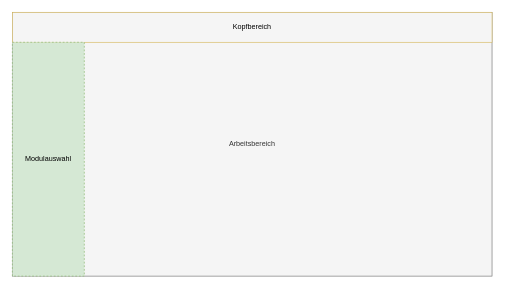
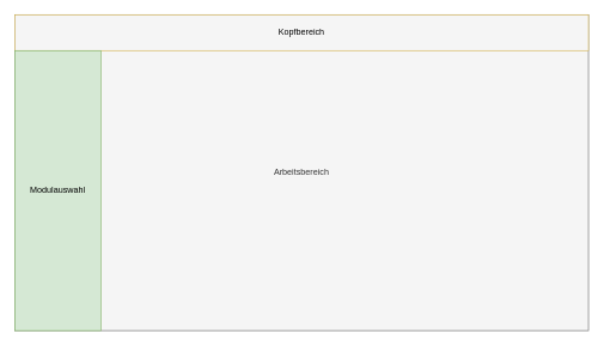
  <mxCell id="0" />
  <mxCell id="1" parent="0" />
  <mxCell id="2" value="Arbeitsbereich" style="rounded=0;whiteSpace=wrap;html=1;fillColor=#f5f5f5;fontColor=#333333;strokeColor=#666666;" vertex="1" parent="1"><mxGeometry x="20" y="20" width="800" height="440" as="geometry" /></mxCell>
  <mxCell id="3" value="Kopfbereich" style="rounded=0;whiteSpace=wrap;html=1;fillColor=#f5f5f5;strokeColor=#d6b656;" vertex="1" parent="1"><mxGeometry x="20" y="20" width="800" height="50" as="geometry" /></mxCell>
- <mxCell id="4" value="Modulauswahl" style="rounded=0;whiteSpace=wrap;html=1;fillColor=#d5e8d4;strokeColor=#82b366;dashed=1;" vertex="1" parent="1"><mxGeometry x="20" y="70" width="120" height="390" as="geometry" /></mxCell>
+ <mxCell id="4" value="Modulauswahl" style="rounded=0;whiteSpace=wrap;html=1;fillColor=#d5e8d4;strokeColor=#82b366;" vertex="1" parent="1"><mxGeometry x="20" y="70" width="120" height="390" as="geometry" /></mxCell>
